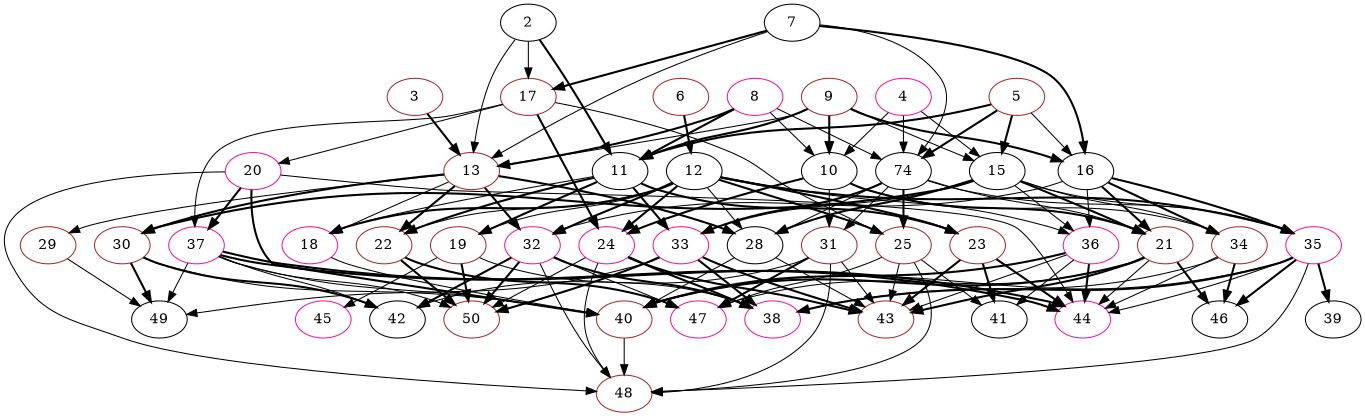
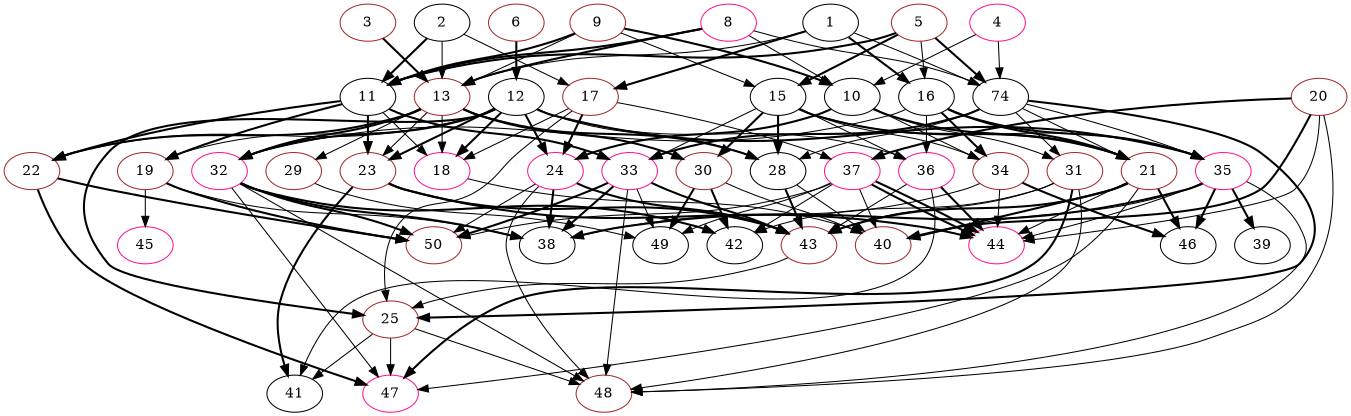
  digraph {
    node [alpha=0.16 color=brown]
    edge [style=solid]
-   1 [alpha=0.19 color=black expect_size=28647424 label=7]
+   1 [alpha=0.19 color=black expect_size=28647424]
    13 [alpha=0.13 expect_size=28041216]
    n3 [alpha=0.07 color=black expect_size=37785600 label=74]
    16 [alpha=0.12 color=black expect_size=16985088]
    17 [alpha=0.03 expect_size=20681728]
    30 [alpha=0.17 expect_size=11922432]
    18 [alpha=0.17 color=deeppink expect_size=5337088]
    22 [alpha=0.19 expect_size=33835008]
    23 [expect_size=9967616]
    28 [alpha=0.14 color=black expect_size=35448832]
    32 [alpha=0.14 color=deeppink expect_size=28341248]
    29 [alpha=0.14 expect_size=28335104]
    21 [alpha=0.17 expect_size=27151360]
    31 [alpha=0.11 expect_size=35579904]
    33 [alpha=0.06 color=deeppink expect_size=26274816]
    25 [alpha=0.07 expect_size=8269824]
    35 [color=deeppink expect_size=39080960]
    34 [alpha=0.12 expect_size=16776192]
    36 [alpha=0.06 color=deeppink expect_size=9317376]
    24 [alpha=0.09 color=deeppink expect_size=39930880]
-   20 [alpha=0.10 color=deeppink expect_size=39312384]
+   20 [alpha=0.10 expect_size=39312384]
    37 [alpha=0.02 color=deeppink expect_size=21511168]
    40 [alpha=0.19 expect_size=26755072]
    42 [alpha=0.05 color=black expect_size=45891584]
    49 [alpha=0.13 color=black expect_size=29409280]
    47 [alpha=0.09 color=deeppink expect_size=31477760]
    50 [alpha=0.13 expect_size=7943168]
    44 [alpha=0.02 color=deeppink expect_size=44626944]
    43 [expect_size=30602240]
    41 [color=black expect_size=20512768]
-   38 [alpha=0.18 color=deeppink expect_size=6706176]
+   38 [alpha=0.18 color=black expect_size=6706176]
    48 [expect_size=35302400]
    46 [alpha=0.14 color=black expect_size=17841152]
    39 [alpha=0.11 color=black expect_size=39744512]
    2 [alpha=0.00 color=black expect_size=41310208]
    11 [alpha=0.03 color=black expect_size=30116864]
    19 [alpha=0.13 expect_size=46573568]
    45 [alpha=0.10 color=deeppink expect_size=26138624]
    3 [alpha=0.04 expect_size=39824384]
    4 [alpha=0.04 color=deeppink expect_size=44477440]
    10 [alpha=0.15 color=black expect_size=10830848]
    15 [color=black expect_size=47946752]
    5 [alpha=0.07 expect_size=15742976]
    6 [alpha=0.02 expect_size=52081664]
    12 [alpha=0.10 color=black expect_size=27323392]
    8 [alpha=0.17 color=deeppink expect_size=32898048]
    9 [alpha=0.17 expect_size=5743616]
    1 -> 13
    1 -> n3
    1 -> 16 [style=bold]
    1 -> 17 [style=bold]
    13 -> 30 [style=bold]
    13 -> 18
    13 -> 22 [style=bold]
+   13 -> 23
    13 -> 28 [style=bold]
    13 -> 32 [style=bold]
    13 -> 29
    n3 -> 28
    n3 -> 21
    n3 -> 31
    n3 -> 33 [style=bold]
    n3 -> 25 [style=bold]
    n3 -> 35
    16 -> 32
    16 -> 21 [style=bold]
    16 -> 35 [style=bold]
    16 -> 34 [style=bold]
    16 -> 36
    17 -> 25
    17 -> 24 [style=bold]
-   17 -> 20
+   17 -> 18
    17 -> 37
    30 -> 40
    30 -> 42 [style=bold]
    30 -> 49 [style=bold]
    18 -> 40
    22 -> 47 [style=bold]
    22 -> 50 [style=bold]
    23 -> 44 [style=bold]
    23 -> 43 [style=bold]
    23 -> 41 [style=bold]
    28 -> 40
-   28 -> 43
+   28 -> 43 [style=bold]
    32 -> 42 [style=bold]
    32 -> 47
    32 -> 50 [style=bold]
    32 -> 38 [style=bold]
    32 -> 48
    29 -> 49
    21 -> 40 [style=bold]
    21 -> 47
    21 -> 44
    21 -> 43 [style=bold]
    21 -> 46 [style=bold]
    31 -> 42
    31 -> 47 [style=bold]
    31 -> 43
    31 -> 48
    33 -> 49
    33 -> 50 [style=bold]
    33 -> 43 [style=bold]
    33 -> 38 [style=bold]
-   40 -> 48
+   33 -> 48
    25 -> 47
-   25 -> 43
+   43 -> 25
    25 -> 41
    25 -> 48
    35 -> 40
    35 -> 44
    35 -> 38 [style=bold]
    35 -> 48
    35 -> 46 [style=bold]
    35 -> 39 [style=bold]
    34 -> 44
    34 -> 38
    34 -> 46 [style=bold]
-   36 -> 40 [style=bold]
    36 -> 44 [style=bold]
    36 -> 43
    36 -> 41
    24 -> 50
    24 -> 43 [style=bold]
    24 -> 38 [style=bold]
    24 -> 48
    20 -> 37 [style=bold]
    20 -> 40 [style=bold]
    20 -> 44
    20 -> 48
    37 -> 40
    37 -> 42
    37 -> 49
    37 -> 50
    37 -> 44 [style=bold]
    37 -> 44 [style=bold]
    2 -> 13
    2 -> 17
    2 -> 11 [style=bold]
    11 -> 18
    11 -> 22 [style=bold]
    11 -> 23 [style=bold]
    11 -> 33 [style=bold]
    11 -> 19 [style=bold]
    19 -> 50 [style=bold]
    19 -> 38
    19 -> 45
    3 -> 13 [style=bold]
    4 -> n3
    4 -> 10
-   4 -> 15
    10 -> 21 [style=bold]
    10 -> 31
    10 -> 34
    10 -> 24 [style=bold]
    15 -> 30 [style=bold]
    15 -> 28 [style=bold]
    15 -> 21 [style=bold]
    15 -> 33
    15 -> 35
    15 -> 34
    15 -> 36
    5 -> n3 [style=bold]
    5 -> 16
    5 -> 11 [style=bold]
    5 -> 15 [style=bold]
    6 -> 12 [style=bold]
    12 -> 18 [style=bold]
    12 -> 22
    12 -> 23 [style=bold]
    12 -> 28
    12 -> 32 [style=bold]
    12 -> 25 [style=bold]
    12 -> 35 [style=bold]
    12 -> 36
    12 -> 24 [style=bold]
    12 -> 19
    8 -> 13 [style=bold]
    8 -> n3
    8 -> 11 [style=bold]
    8 -> 10
    9 -> 13
-   9 -> 16 [style=bold]
    9 -> 11 [style=bold]
    9 -> 10 [style=bold]
    9 -> 15
  }
